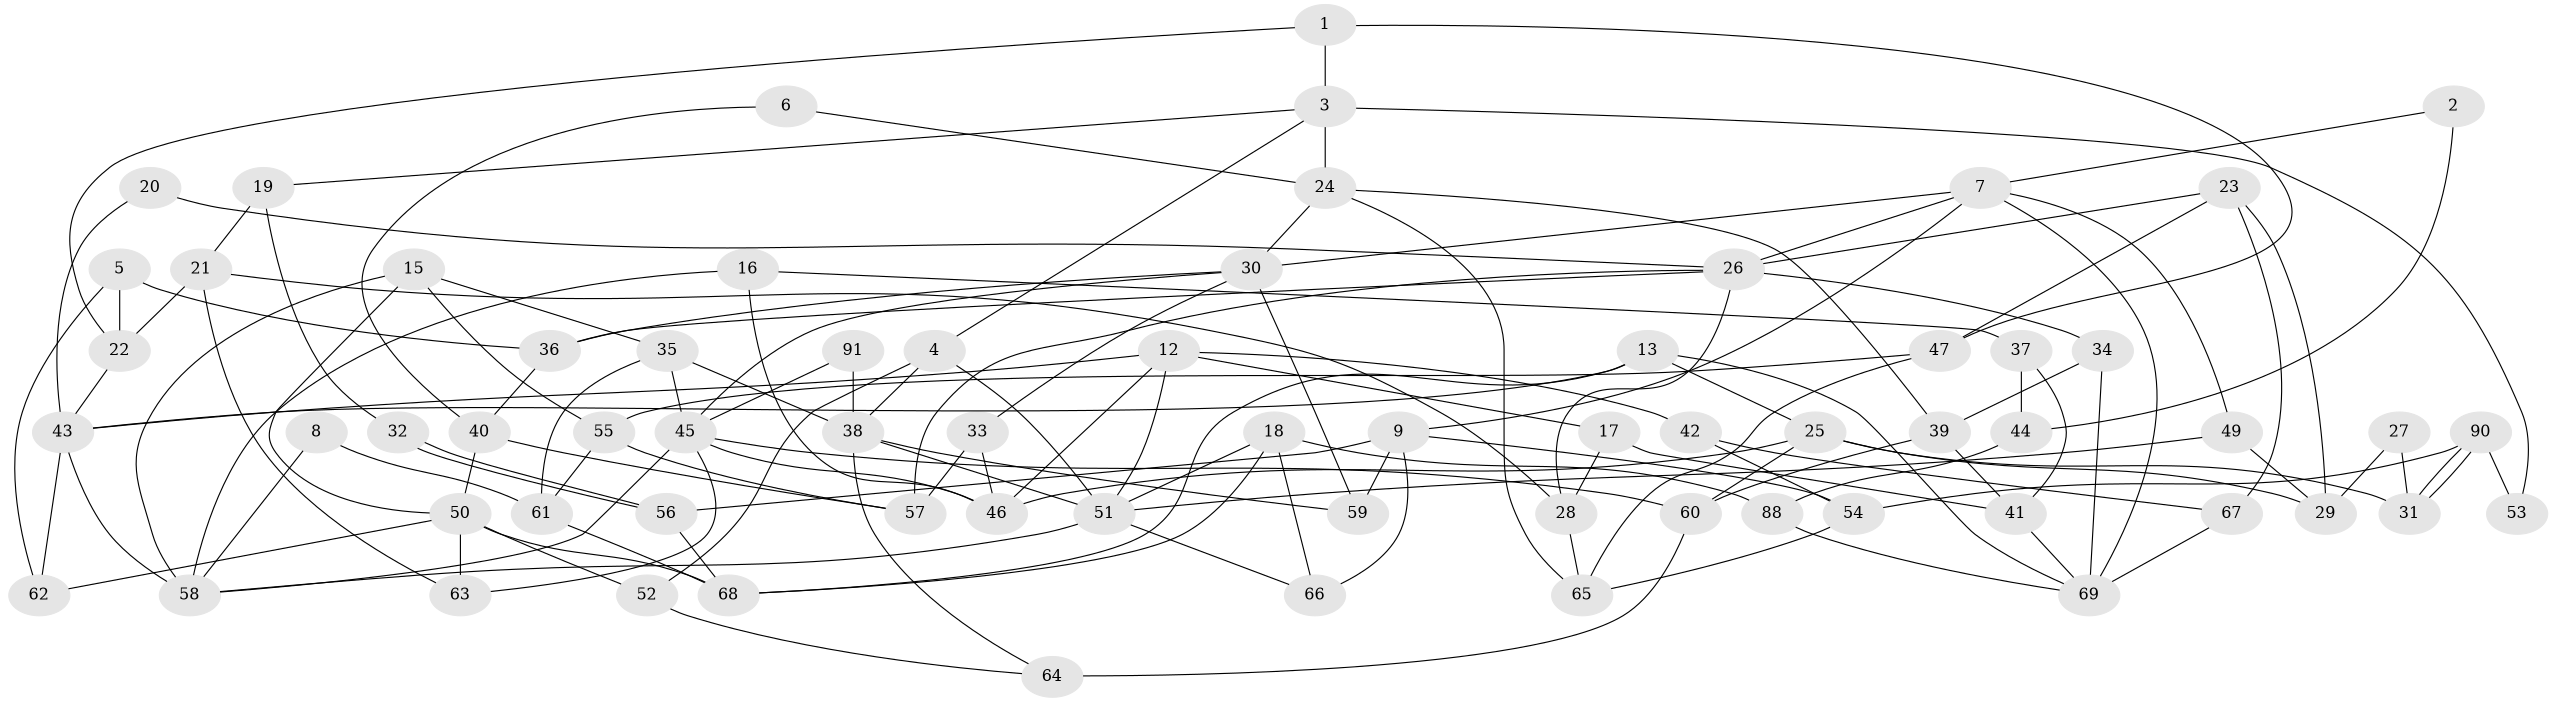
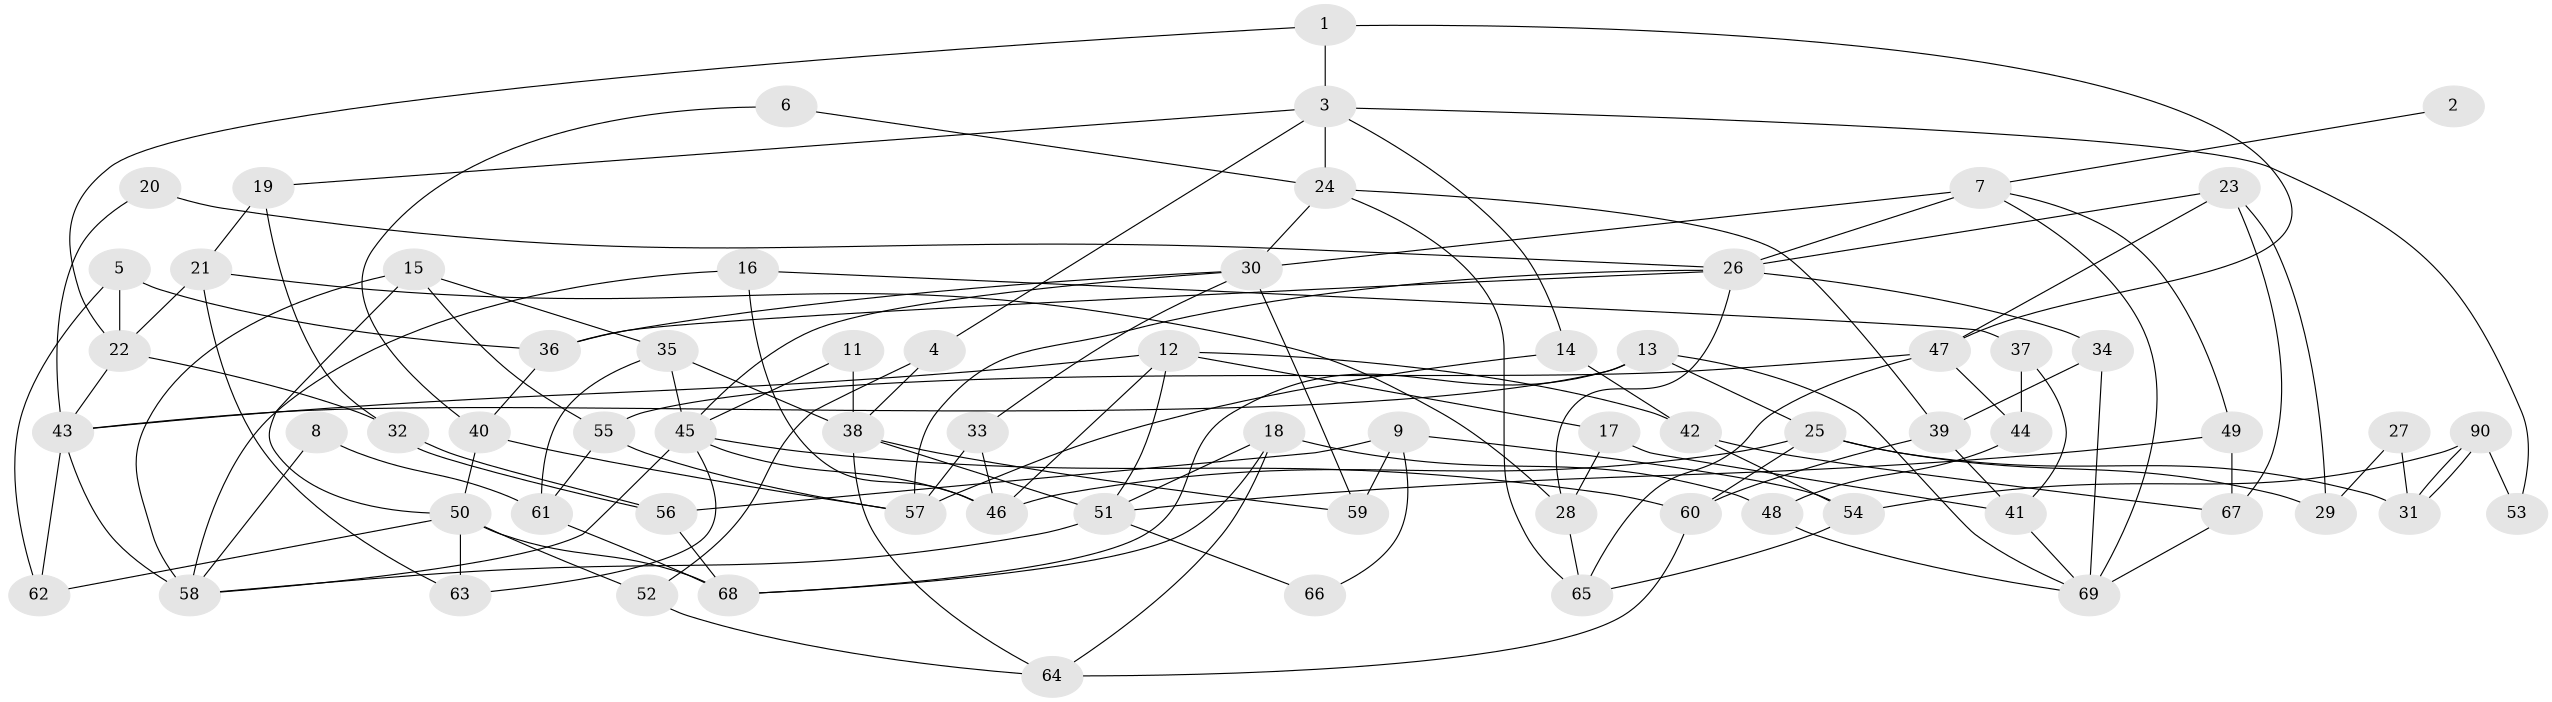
  graph {
    node [color=gray90 style=filled]
    1
    3
    47
    22
    4
+   14
    19
    24
    53
    12
    51
    17
    42
    43
    46
    55
    65
    2
    7
    44
    9
    26
    30
    49
    69
-   48 [label=88]
+   48
    38
    52
    57
    21
    32
    39
    59
    64
    58
    66
    5
    36
    62
    40
    6
    50
    54
    56
    28
    34
    45
    33
    67
    8
    61
    68
    n53 [label=90]
    31
-   11 [label=91]
+   11
    63
    60
    41
    13
    25
    29
    15
    35
    16
    37
    18
    20
    23
    27
    1 -- 3
    1 -- 47
    1 -- 22
    3 -- 4
+   3 -- 14
    3 -- 19
    3 -- 24
    3 -- 53
    47 -- 55
    47 -- 65
    22 -- 43
-   4 -- 51
+   22 -- 32
    4 -- 38
    4 -- 52
+   14 -- 42
+   14 -- 57
    19 -- 21
    19 -- 32
    24 -- 65
    24 -- 30
    24 -- 39
    12 -- 51
    12 -- 17
    12 -- 42
    12 -- 43
    12 -- 46
    51 -- 58
    51 -- 66
    17 -- 28
    17 -- 41
    42 -- 54
    42 -- 67
    43 -- 58
    43 -- 62
    55 -- 57
    55 -- 61
    2 -- 7
-   2 -- 44
-   7 -- 9
+   47 -- 44
    7 -- 26
    7 -- 30
    7 -- 49
    7 -- 69
    44 -- 48
    9 -- 59
    9 -- 66
    9 -- 54
    9 -- 56
    26 -- 57
    26 -- 36
    26 -- 28
    26 -- 34
    30 -- 59
    30 -- 36
    30 -- 45
    30 -- 33
    49 -- 51
-   49 -- 29
+   49 -- 67
    48 -- 69
    38 -- 51
    38 -- 59
    38 -- 64
    52 -- 64
    21 -- 22
    21 -- 28
    21 -- 63
    32 -- 56
    32 -- 56
    39 -- 60
    39 -- 41
    5 -- 22
    5 -- 36
    5 -- 62
    36 -- 40
    40 -- 57
    40 -- 50
    6 -- 24
    6 -- 40
    50 -- 52
    50 -- 62
    50 -- 68
    50 -- 63
    54 -- 65
    56 -- 68
    28 -- 65
    34 -- 69
    34 -- 39
    45 -- 46
    45 -- 58
    45 -- 63
    45 -- 60
    33 -- 46
    33 -- 57
    67 -- 69
    8 -- 58
    8 -- 61
    61 -- 68
    n53 -- 53
    n53 -- 54
    n53 -- 31
    n53 -- 31
    11 -- 38
    11 -- 45
    60 -- 64
    41 -- 69
    13 -- 43
    13 -- 69
    13 -- 68
    13 -- 25
    25 -- 46
    25 -- 31
    25 -- 60
    25 -- 29
    15 -- 55
    15 -- 58
    15 -- 50
    15 -- 35
    35 -- 38
    35 -- 45
    35 -- 61
    16 -- 46
    16 -- 58
    16 -- 37
    37 -- 44
    37 -- 41
    18 -- 51
    18 -- 48
-   18 -- 66
+   18 -- 64
    18 -- 68
    20 -- 43
    20 -- 26
    23 -- 47
    23 -- 26
    23 -- 67
    23 -- 29
    27 -- 31
    27 -- 29
  }
